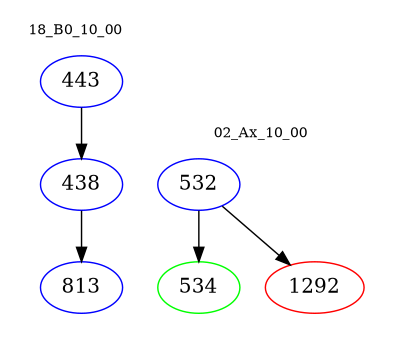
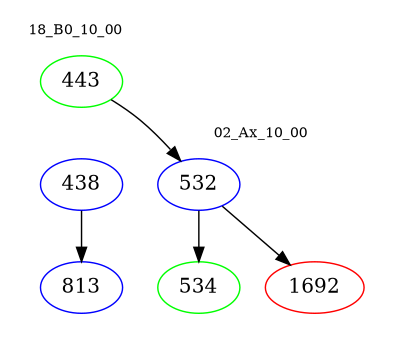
  digraph {
    node [color=blue]
    edge [color=black]
    n1 [color=green label=534]
    n2 [label=532]
-   n3 [color=red label=1292]
-   n4 [label=443]
+   n3 [color=red label=1692]
+   n4 [color=green label=443]
    n5 [label=438]
    n6 [label=813]
    subgraph cluster_1 {
      color=white
      fontsize=10
      label="02_Ax_10_00"
      n1
      n2
      n3
    }
    subgraph cluster_2 {
      color=white
      fontsize=10
      label="18_B0_10_00"
      n4
      n5
      n6
    }
    n2 -> n1
    n2 -> n3
-   n4 -> n5
+   n4 -> n2
    n5 -> n6
  }
